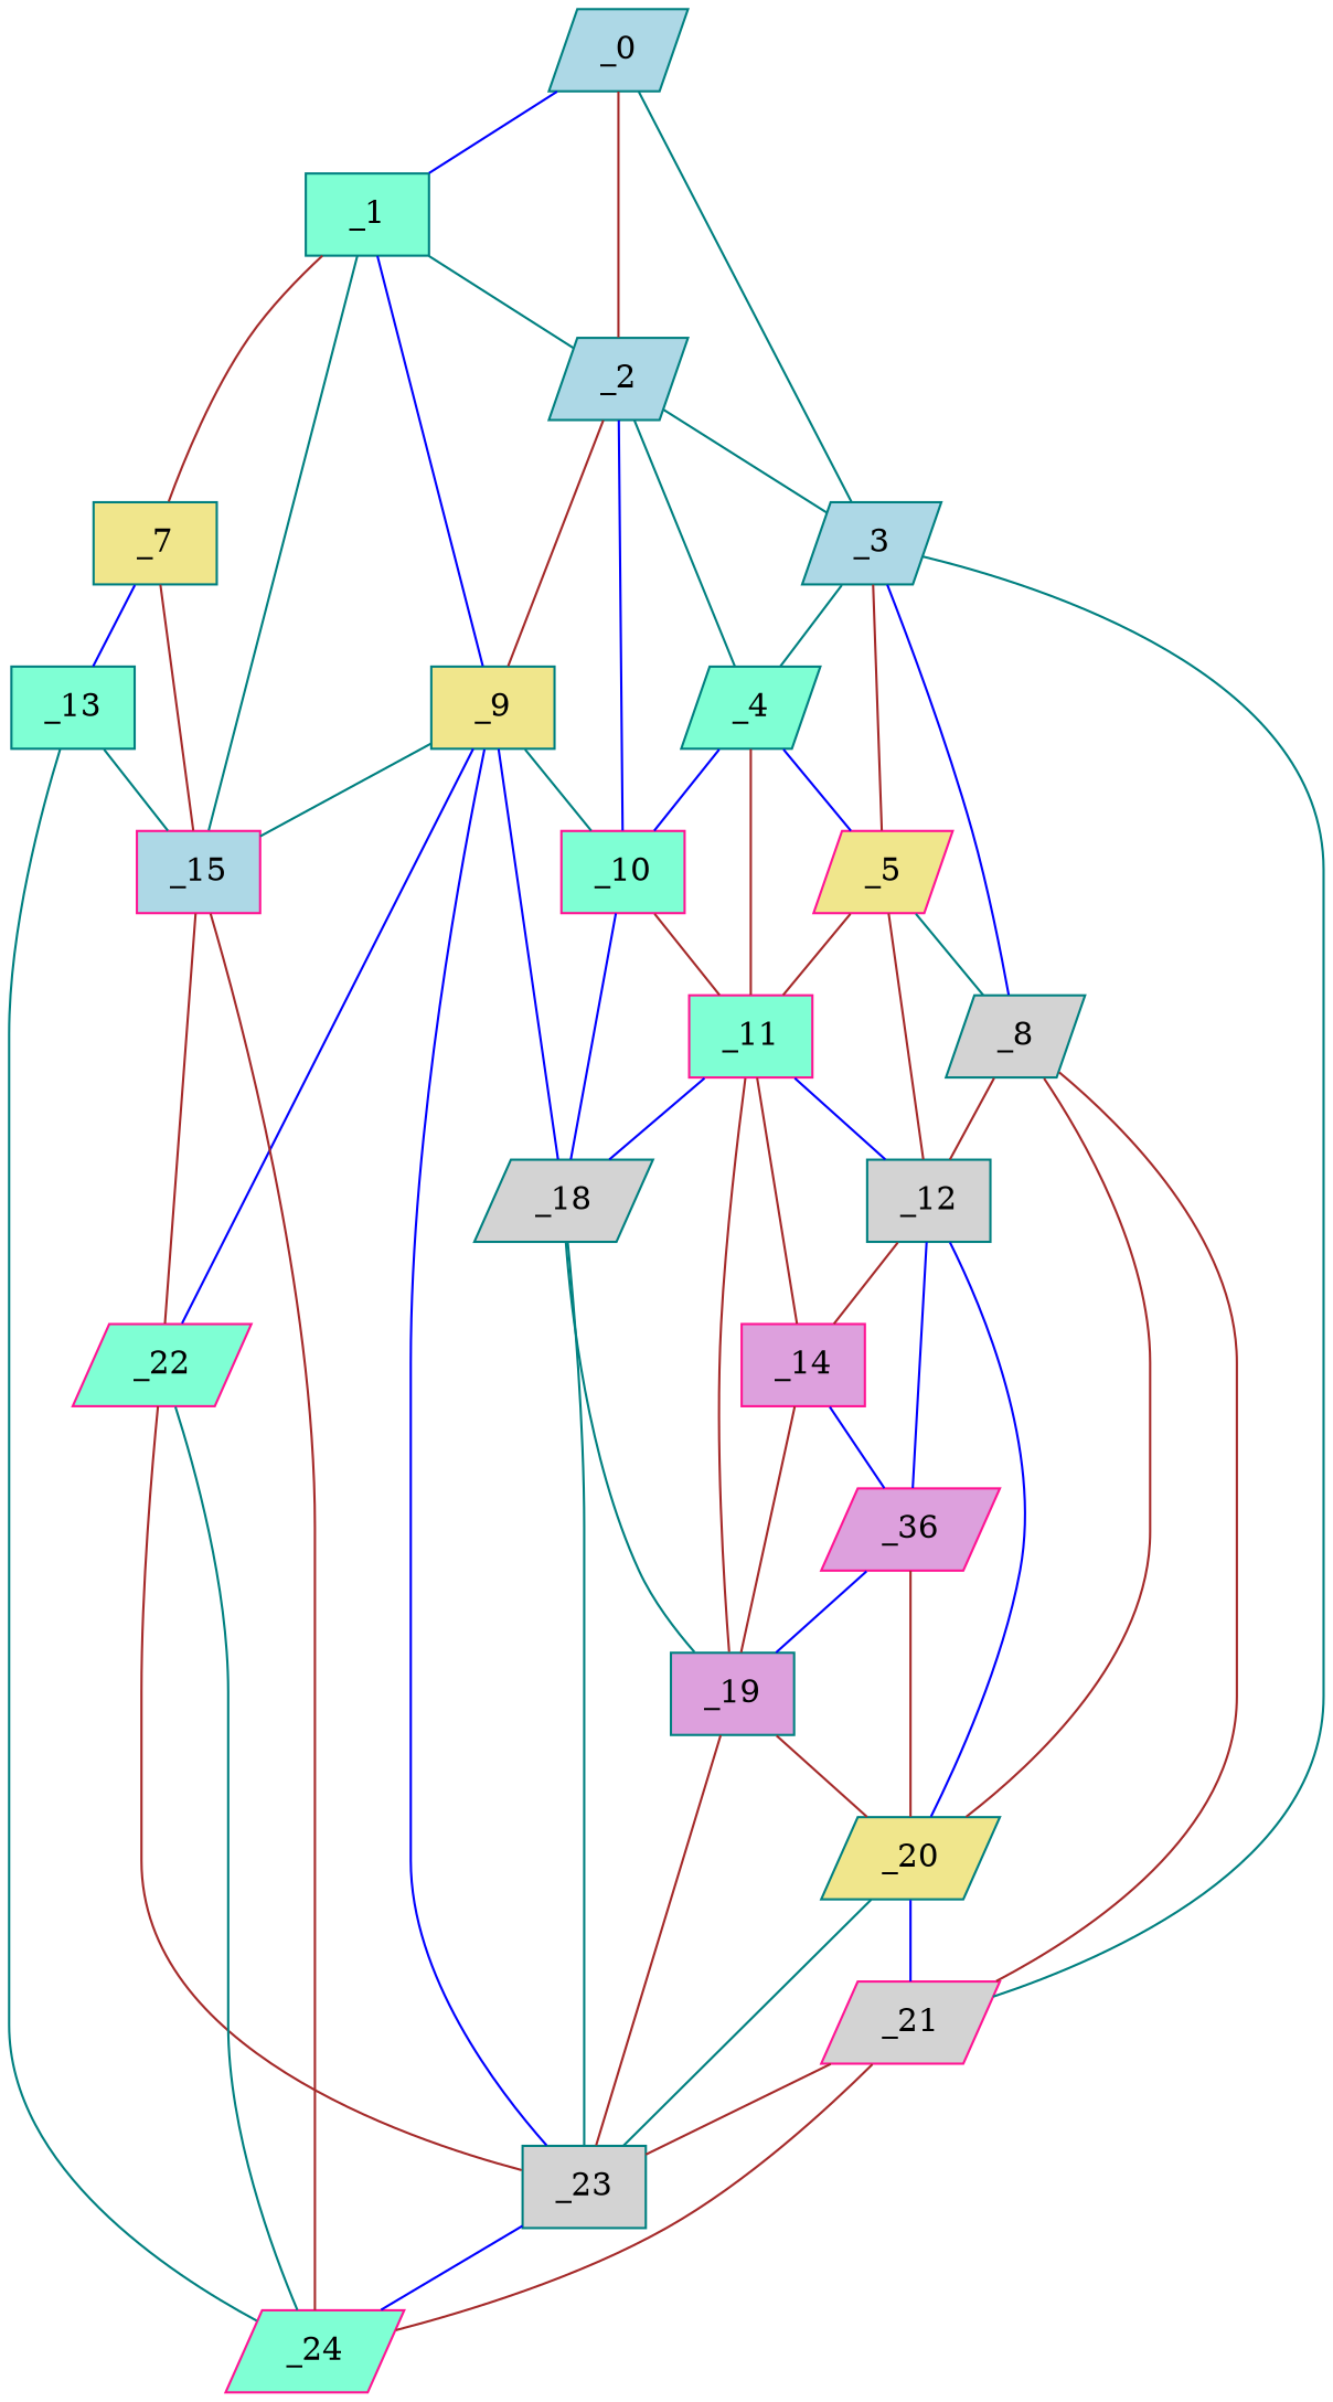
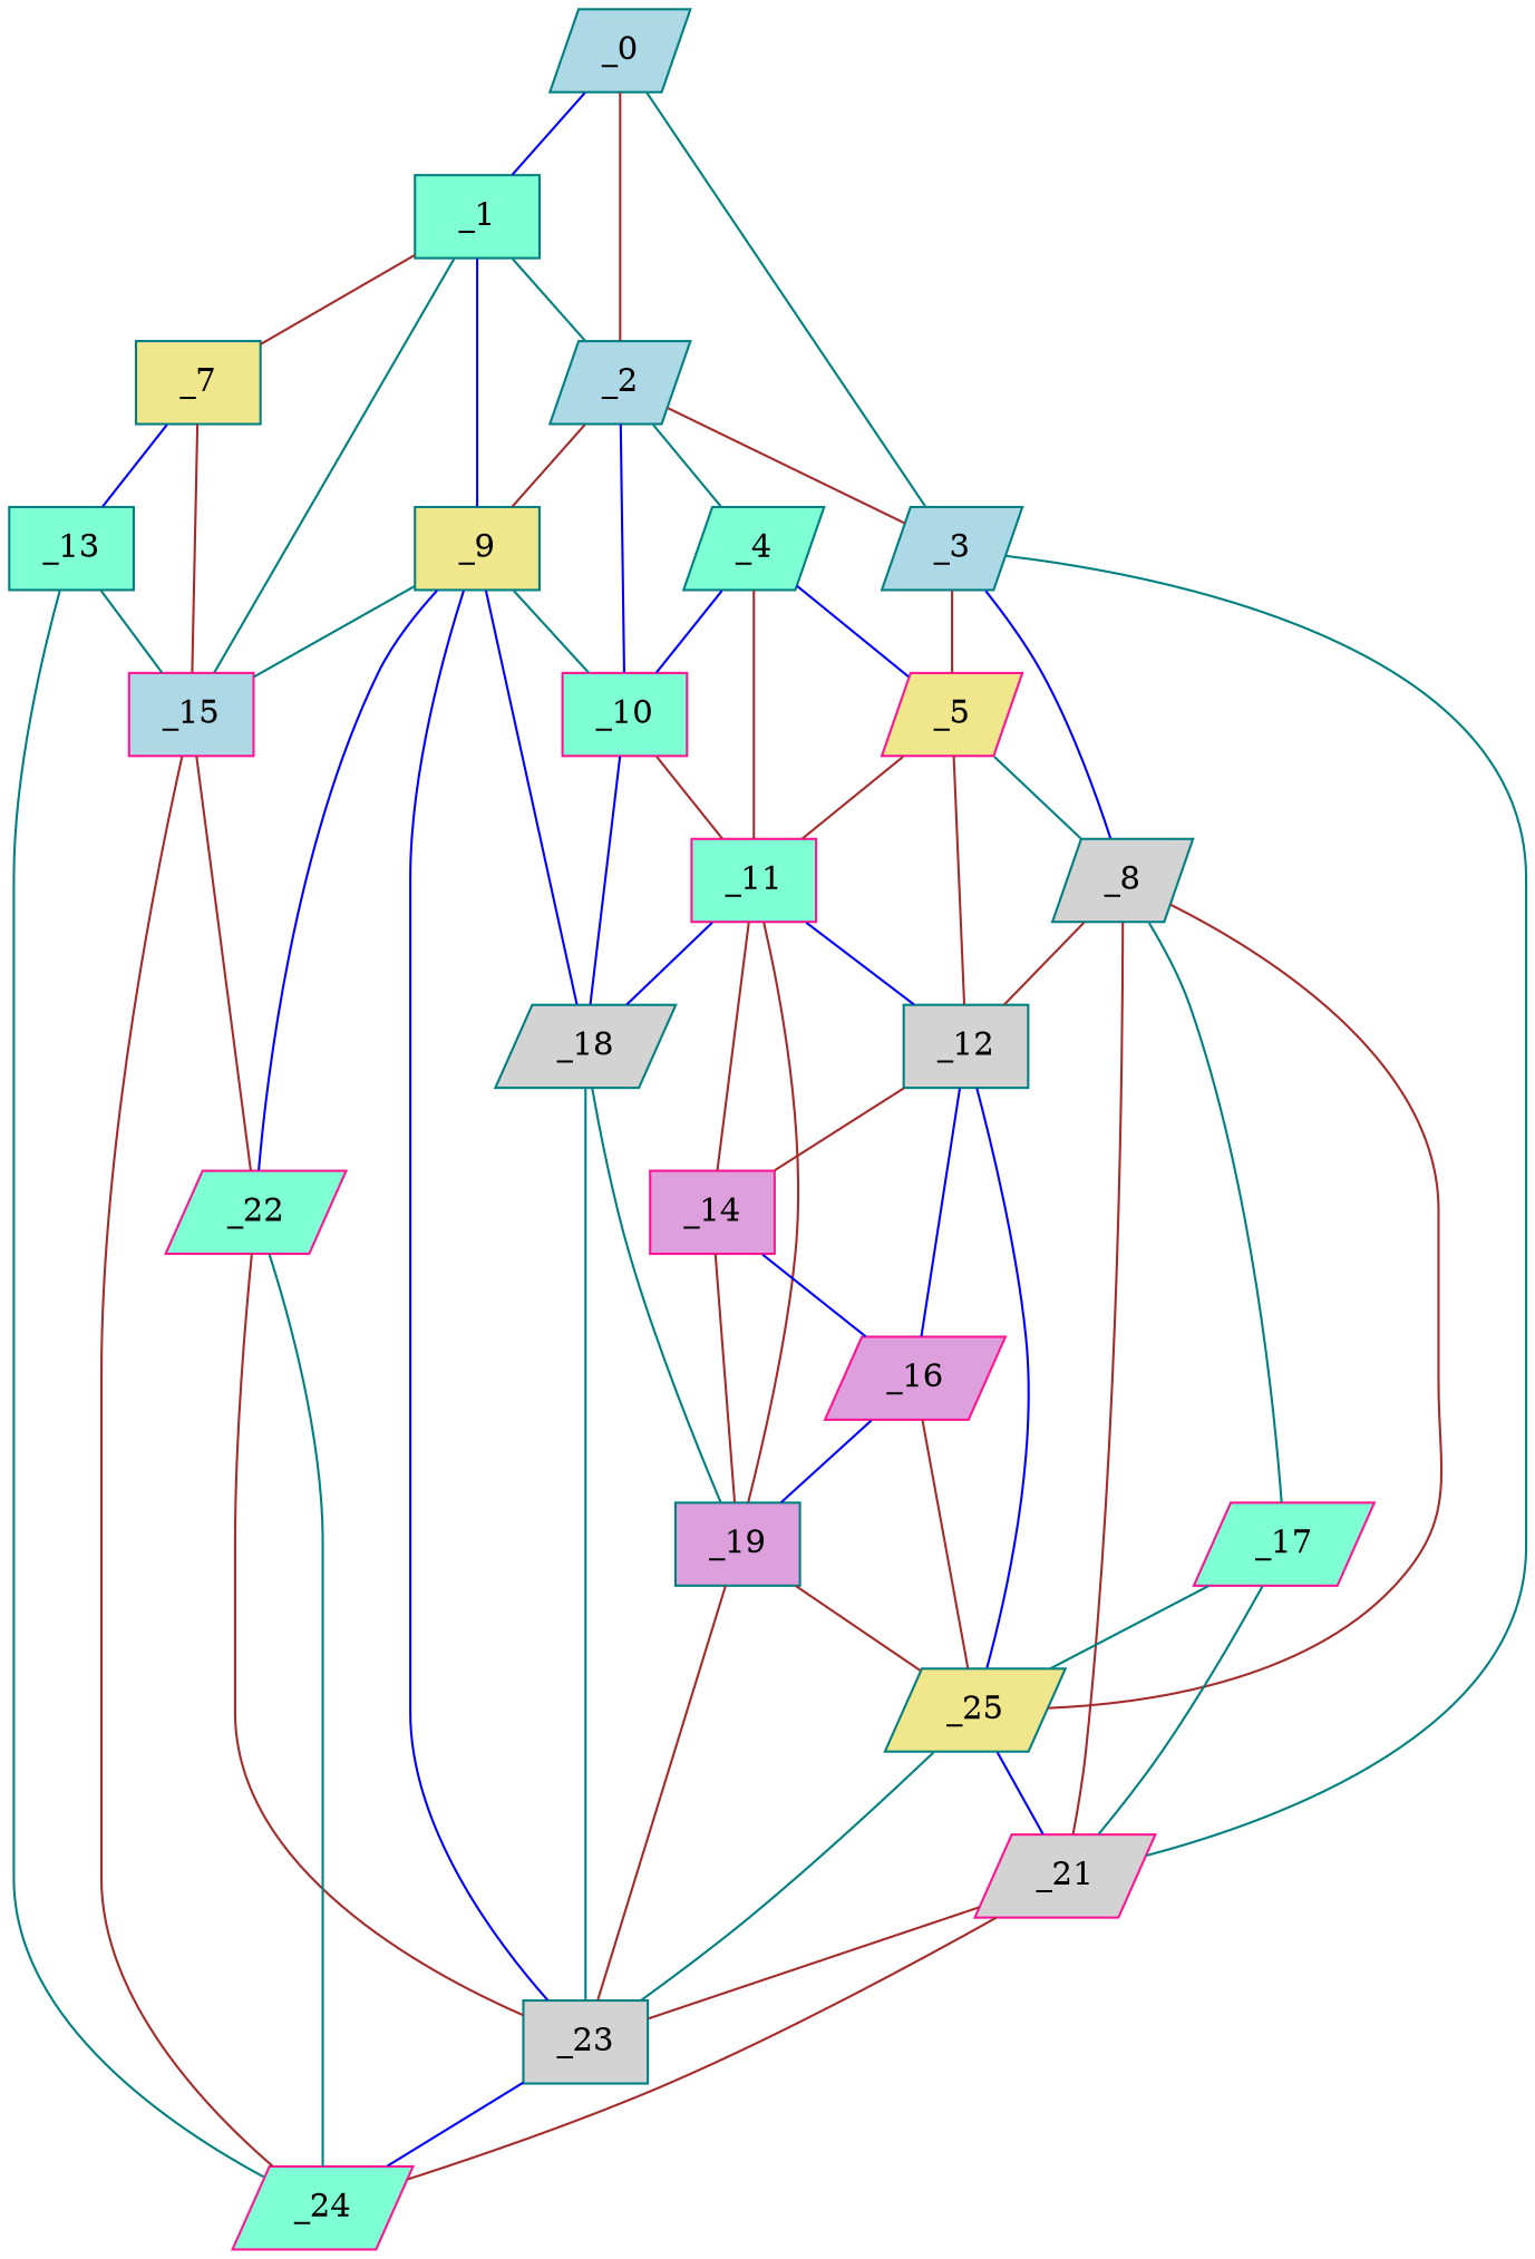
  graph {
    node [color=teal fillcolor=aquamarine shape=parallelogram style=filled x=87 y=108]
    edge [color=brown valence=2]
    _0 [fillcolor=lightblue x=40 y=40]
    _1 [shape=box x=46 y=33]
    _2 [fillcolor=lightblue x=46 y=65]
    _3 [fillcolor=lightblue x=46]
    _7 [fillcolor=khaki shape=box x=58 y=4]
    _9 [fillcolor=khaki shape=box x=72 y=63]
    _15 [color=deeppink fillcolor=lightblue shape=box x=83 y=32]
    _4 [x=48 y=80]
    _10 [color=deeppink shape=box x=72 y=72]
    _5 [color=deeppink fillcolor=khaki x=48 y=97]
    _8 [fillcolor=lightgrey x=70 y=110]
    _21 [color=deeppink fillcolor=lightgrey y=117]
    _13 [shape=box x=80 y=7]
    _18 [fillcolor=lightgrey y=74]
    _22 [color=deeppink x=88 y=46]
    _23 [fillcolor=lightgrey shape=box x=88 y=61]
    _24 [color=deeppink x=89 y=39]
    _11 [color=deeppink shape=box x=72 y=79]
    _12 [fillcolor=lightgrey shape=box x=75 y=93]
-   _20 [fillcolor=khaki y=102]
+   _17 [color=deeppink x=86]
+   _20 [fillcolor=khaki y=102 label=_25]
    _19 [fillcolor=plum shape=box y=79]
    _14 [color=deeppink fillcolor=plum shape=box x=81 y=87]
-   _16 [color=deeppink fillcolor=plum x=86 y=94 label=_36]
+   _16 [color=deeppink fillcolor=plum x=86 y=94]
    _0 -- _1 [color=blue]
    _0 -- _2
    _0 -- _3 [color=teal valence=1]
    _1 -- _2 [color=teal valence=1]
    _1 -- _7
    _1 -- _9 [color=blue]
    _1 -- _15 [color=teal valence=1]
-   _2 -- _3 [color=teal valence=1]
+   _2 -- _3 [valence=1]
    _2 -- _9 [valence=1]
    _2 -- _4 [color=teal valence=1]
    _2 -- _10 [color=blue]
-   _3 -- _4 [color=teal]
    _3 -- _5
    _3 -- _8 [color=blue]
    _3 -- _21 [color=teal valence=1]
    _7 -- _15
    _7 -- _13 [color=blue valence=1]
    _9 -- _15 [color=teal]
    _9 -- _10 [color=teal]
    _9 -- _18 [color=blue]
    _9 -- _22 [color=blue]
    _9 -- _23 [color=blue]
    _15 -- _22
    _15 -- _24 [valence=1]
    _4 -- _10 [color=blue]
    _4 -- _5 [color=blue]
    _4 -- _11
    _10 -- _18 [color=blue]
    _10 -- _11 [valence=1]
    _5 -- _8 [color=teal valence=1]
    _5 -- _11
    _5 -- _12
    _8 -- _21 [valence=1]
    _8 -- _12
+   _8 -- _17 [color=teal valence=1]
    _8 -- _20 [valence=1]
    _21 -- _23
    _21 -- _24 [valence=1]
    _13 -- _15 [color=teal]
    _13 -- _24 [color=teal valence=1]
    _18 -- _23 [color=teal]
    _18 -- _19 [color=teal valence=1]
    _22 -- _23
    _22 -- _24 [color=teal]
    _23 -- _24 [color=blue valence=1]
    _11 -- _18 [color=blue]
    _11 -- _12 [color=blue]
    _11 -- _19
    _11 -- _14
    _12 -- _20 [color=blue]
    _12 -- _14
    _12 -- _16 [color=blue]
+   _17 -- _21 [color=teal]
+   _17 -- _20 [color=teal]
    _20 -- _21 [color=blue valence=1]
    _20 -- _23 [color=teal]
    _19 -- _23
    _19 -- _20 [valence=1]
    _14 -- _19
    _14 -- _16 [color=blue]
    _16 -- _20
    _16 -- _19 [color=blue]
  }
